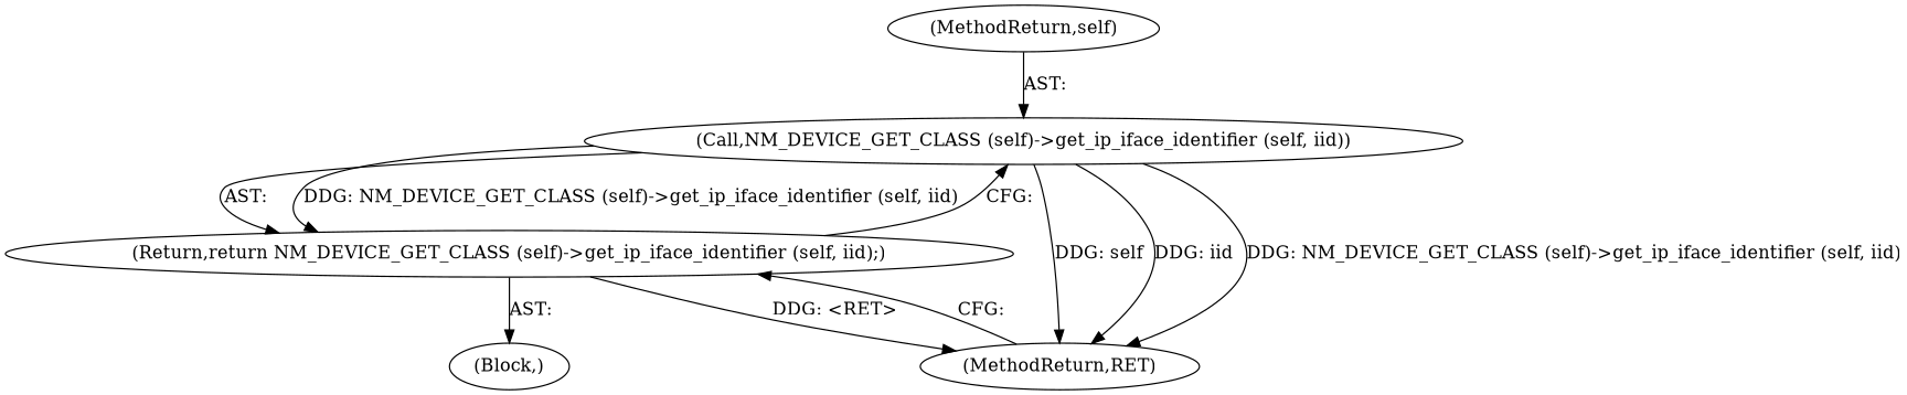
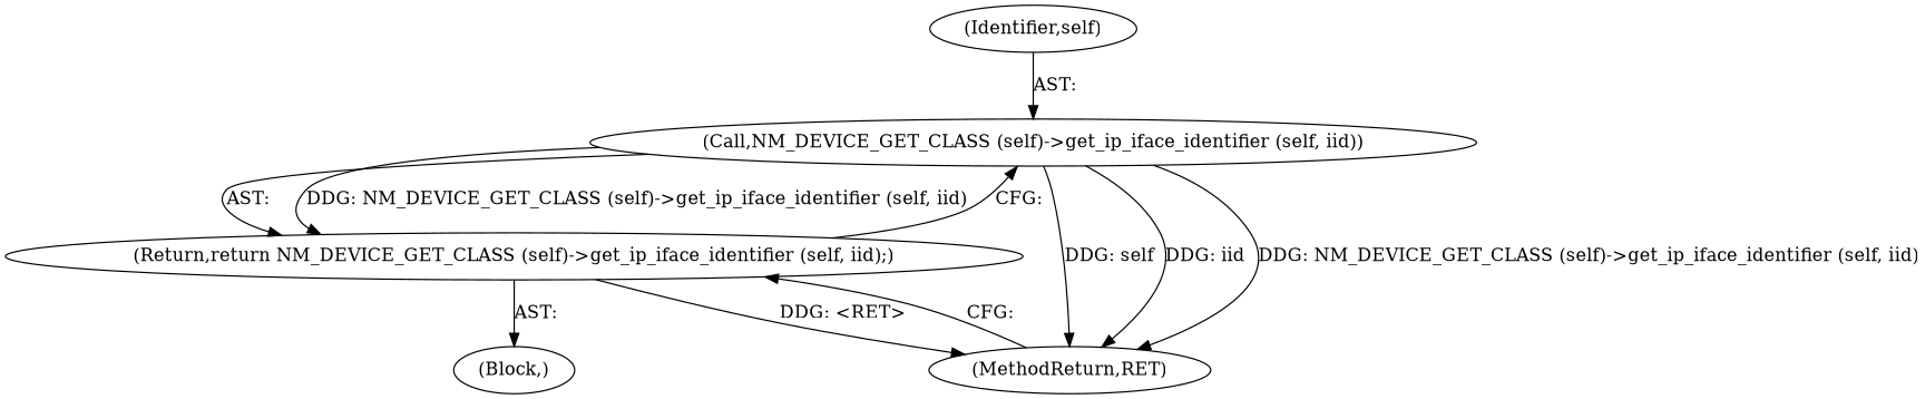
  digraph {
    n1 [label="(Call,NM_DEVICE_GET_CLASS (self)->get_ip_iface_identifier (self, iid))"]
    n2 [label="(Return,return NM_DEVICE_GET_CLASS (self)->get_ip_iface_identifier (self, iid);)"]
    n3 [label="(MethodReturn,RET)"]
    n4 [label="(Block,)"]
-   n5 [label="(MethodReturn,self)"]
+   n5 [label="(Identifier,self)"]
    n1 -> n2 [label="AST: "]
    n1 -> n2 [label="DDG: NM_DEVICE_GET_CLASS (self)->get_ip_iface_identifier (self, iid)"]
    n1 -> n3 [label="DDG: self"]
    n1 -> n3 [label="DDG: iid"]
    n1 -> n3 [label="DDG: NM_DEVICE_GET_CLASS (self)->get_ip_iface_identifier (self, iid)"]
    n2 -> n1 [label="CFG: "]
    n2 -> n3 [label="DDG: <RET>"]
    n2 -> n4 [label="AST: "]
    n3 -> n2 [label="CFG: "]
    n5 -> n1 [label="AST: "]
  }
